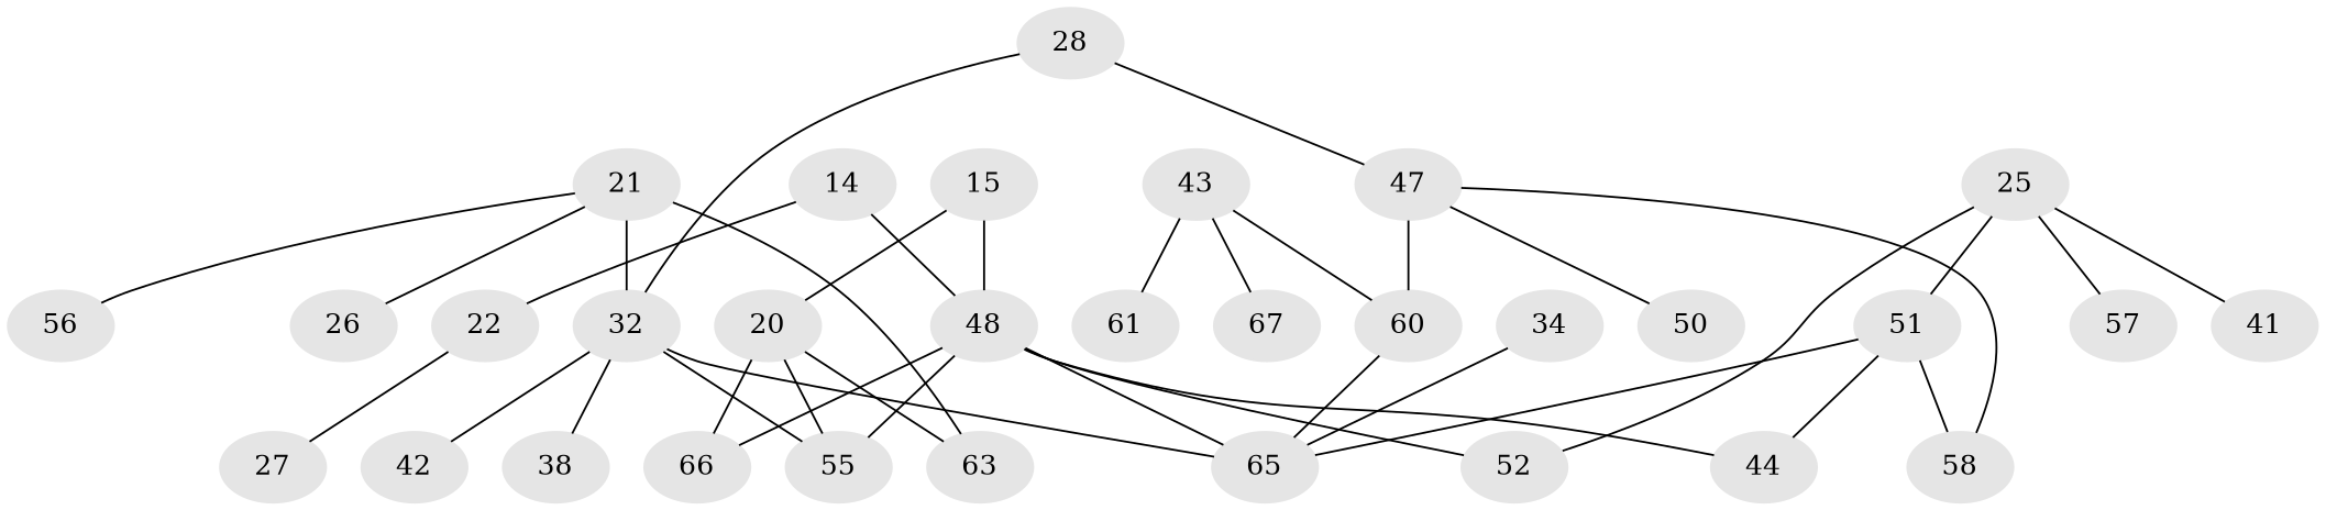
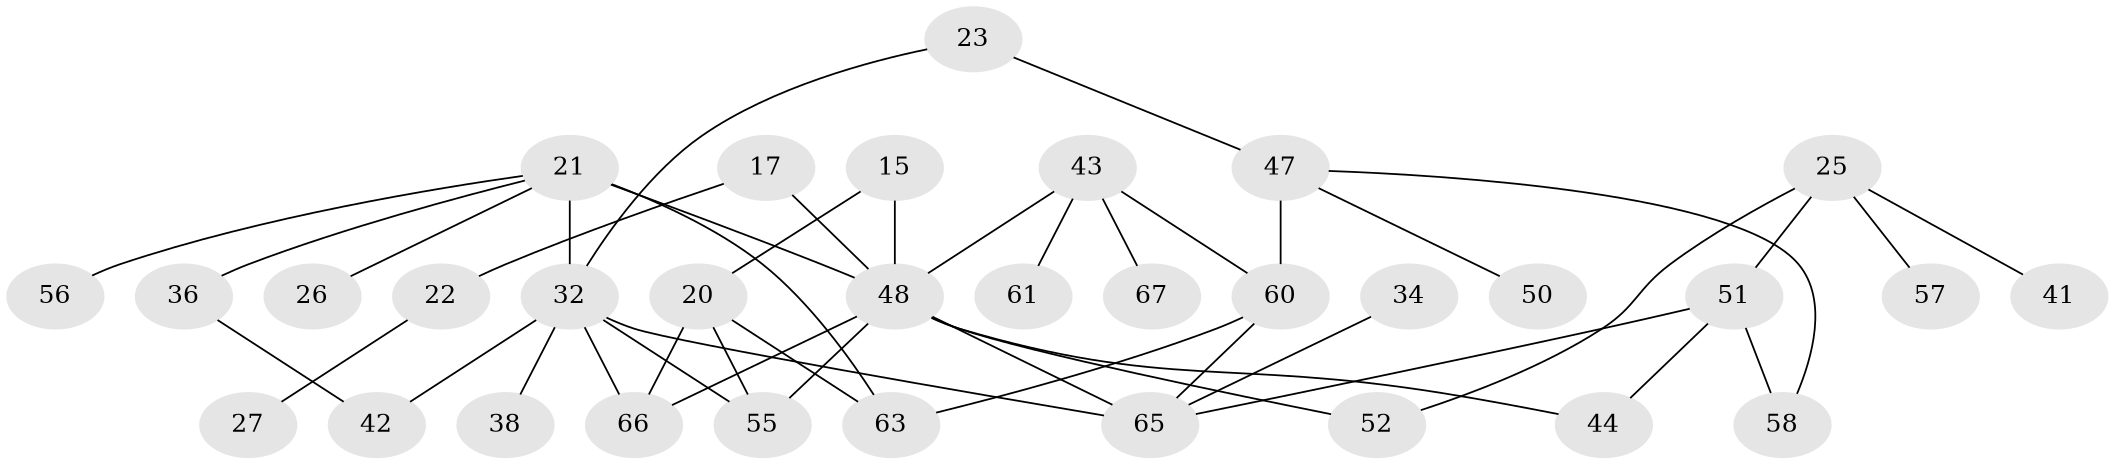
  graph {
    node [color=gray90 style=filled]
-   14 [super="+13"]
+   14 [super="+13" label=17]
    22
    48 [super="+29+45+30"]
    27
    55 [super="+37"]
    66 [super="+64+44"]
    52
    65 [super="+33+24"]
    n9 [label=44]
    15
    20
    63 [super="+62+31"]
    21 [super="+5+17"]
    26
    32 [super="+7"]
+   36
    56
    38 [super="+11"]
    42
    25
    41
    51 [super="+40"]
    57
    58
-   28
+   28 [label=23]
    47
    60 [super="+59+49"]
    50
    34
    43
    61
    67
    14 -- 22
    14 -- 48
    22 -- 27
    48 -- 55
    48 -- 66
    48 -- 52
    48 -- 65 [weight=2]
    48 -- n9
    15 -- 48
    15 -- 20
    20 -- 55 [weight=2]
    20 -- 66
    20 -- 63
+   21 -- 48 [weight=2]
    21 -- 63
    21 -- 26
    21 -- 32 [weight=2]
+   21 -- 36
    21 -- 56
    32 -- 55
+   32 -- 66
    32 -- 65 [weight=3]
    32 -- 38
    32 -- 42
+   36 -- 42
    25 -- 52
    25 -- 41
    25 -- 51
    25 -- 57
    51 -- 65
    51 -- n9
    51 -- 58
    28 -- 32
    28 -- 47
    47 -- 58
    47 -- 60 [weight=2]
    47 -- 50
    60 -- 65 [weight=2]
+   60 -- 63
    34 -- 65 [weight=2]
+   43 -- 48
    43 -- 60
    43 -- 61
    43 -- 67
  }
